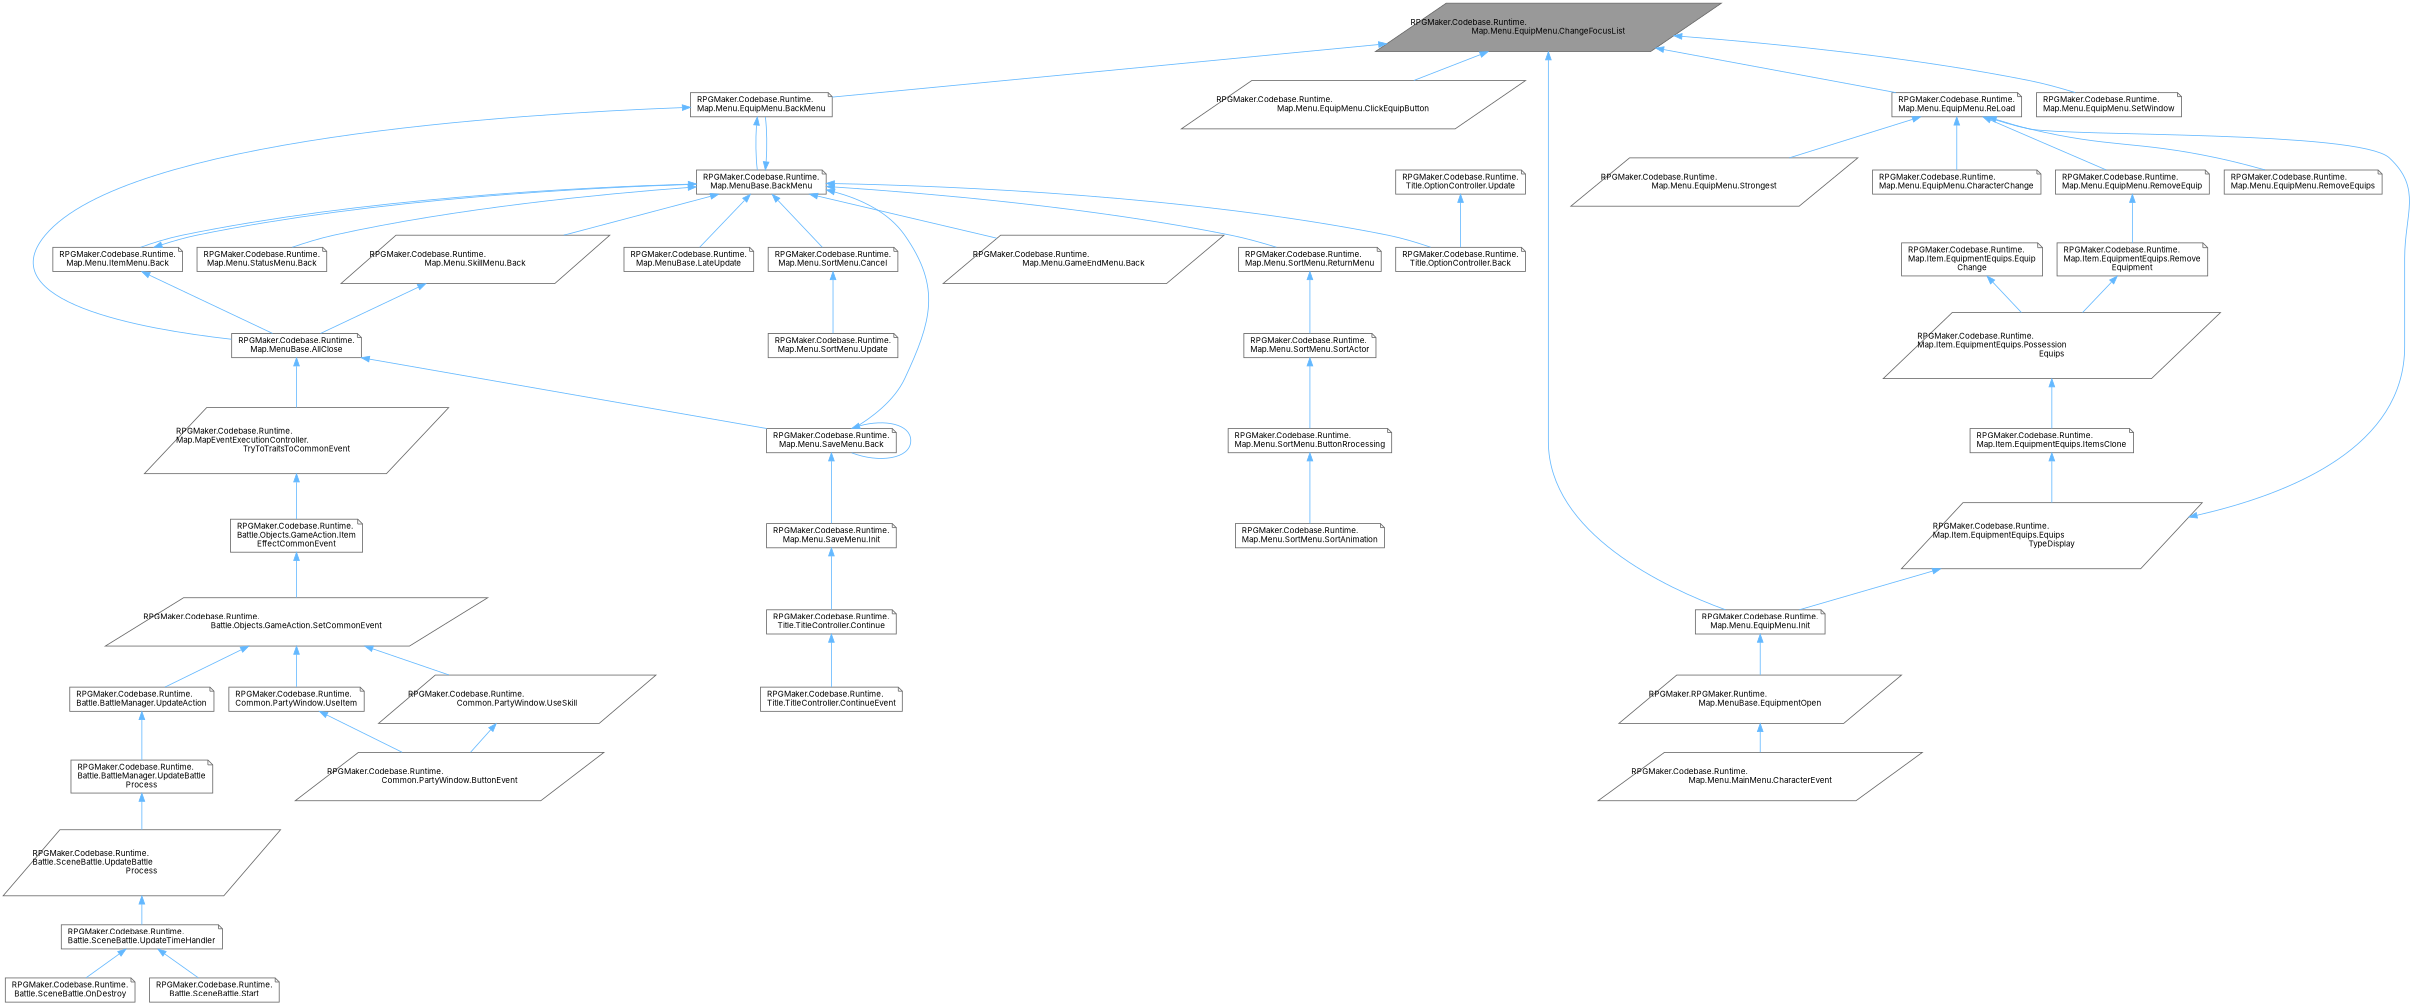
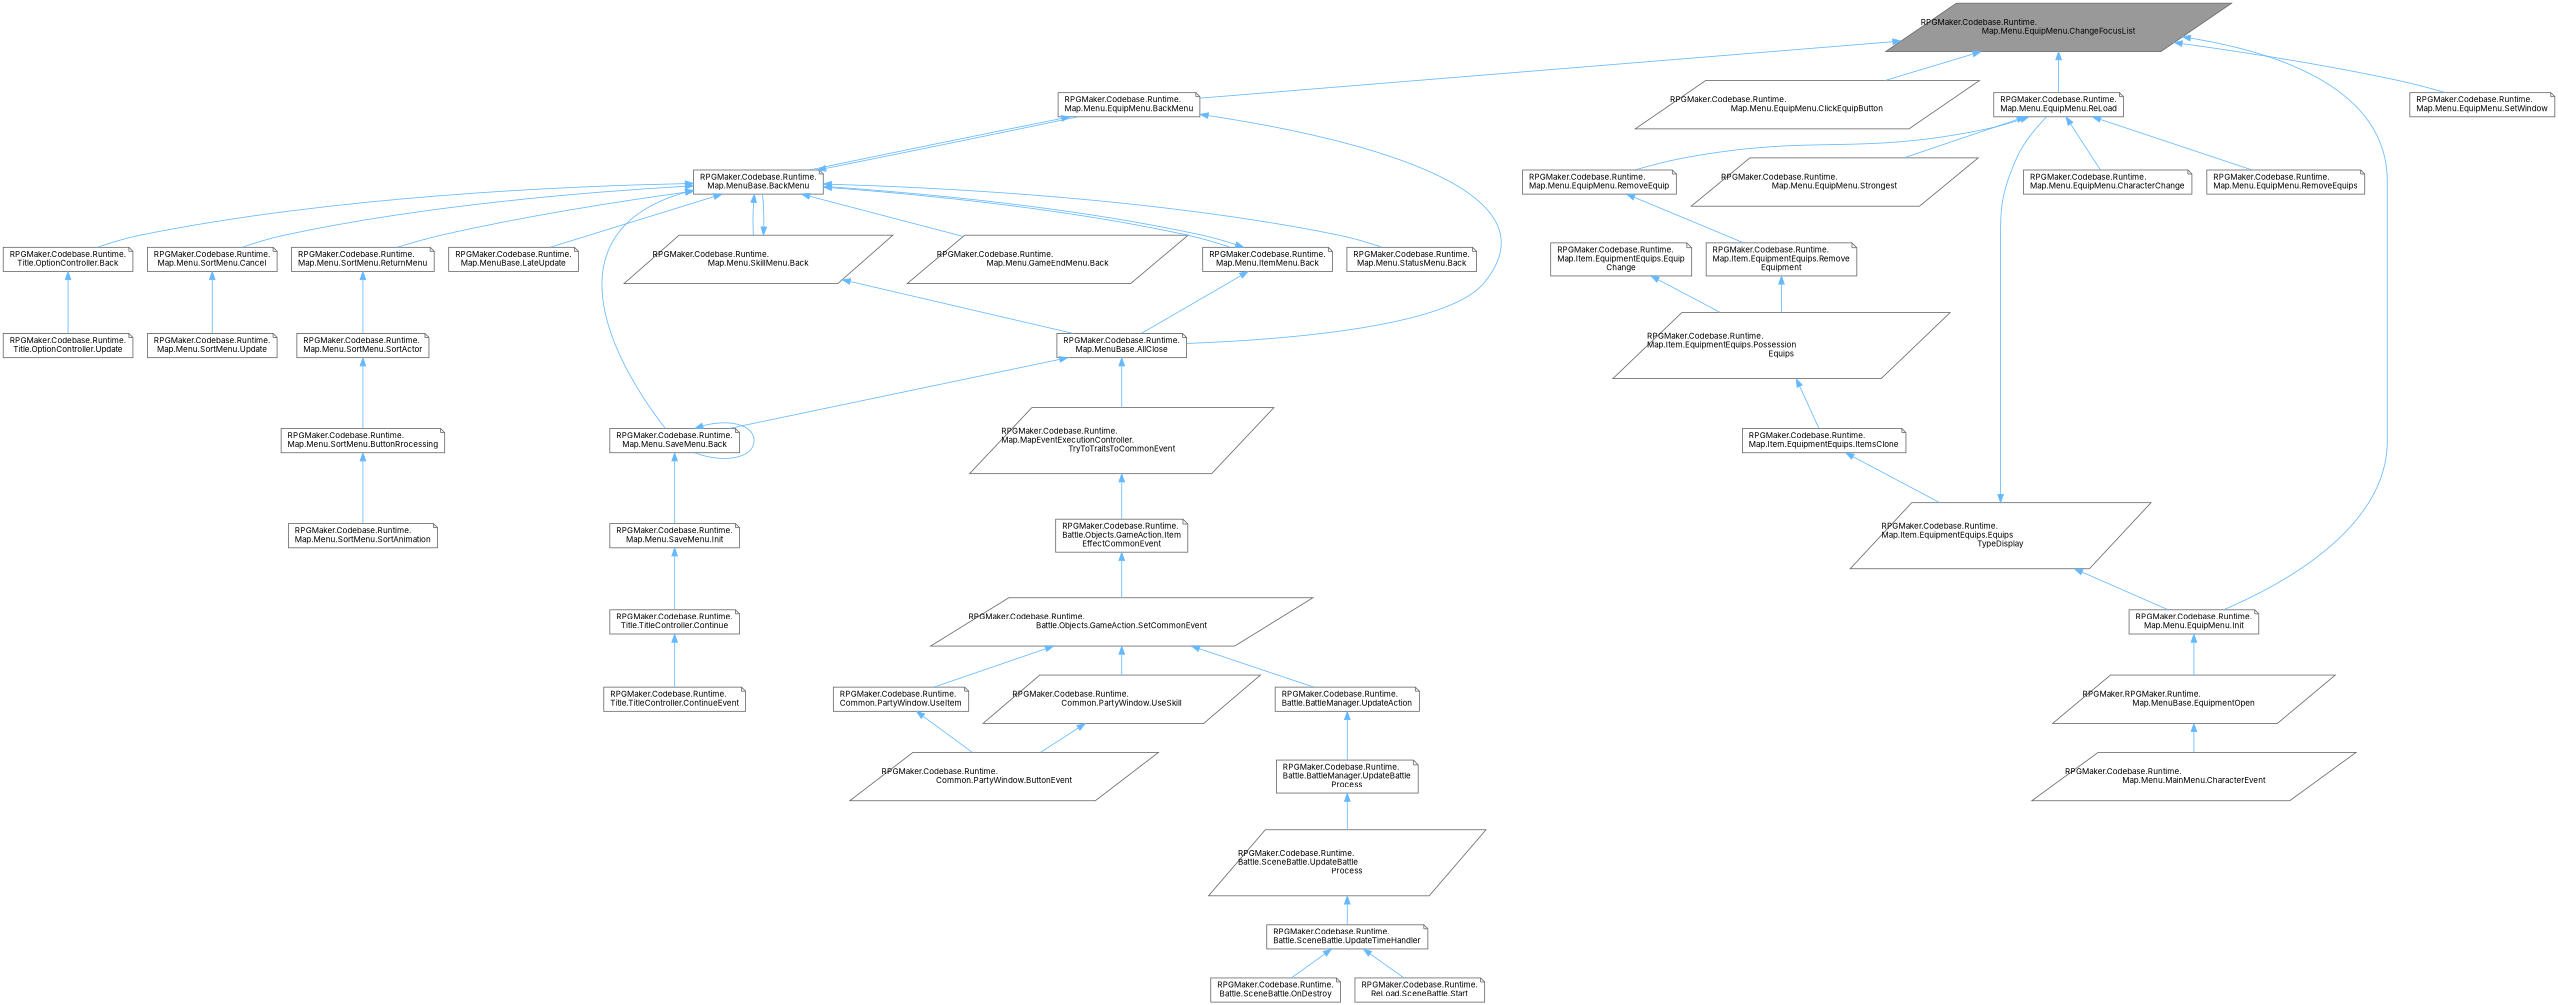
  digraph {
    fontname=Inter
    rankdir=TB
    node [color=grey40 fillcolor=white fontname=Inter fontsize=10 shape=note style=filled]
    edge [color=steelblue1 dir=back fontname=Inter fontsize=10 labelfontname=Helvetica labelfontsize=10 style=solid]
    n1 [color=gray40 fillcolor=grey60 fontcolor=black height=0.2 label="RPGMaker.Codebase.Runtime.\lMap.Menu.EquipMenu.ChangeFocusList" shape=parallelogram width=0.4]
    n2 [height=0.2 label="RPGMaker.Codebase.Runtime.\lMap.Menu.EquipMenu.BackMenu" width=0.4]
    n3 [height=0.2 label="RPGMaker.Codebase.Runtime.\lMap.Menu.EquipMenu.ClickEquipButton" shape=parallelogram width=0.4]
    n4 [height=0.2 label="RPGMaker.Codebase.Runtime.\lMap.Menu.EquipMenu.Init" width=0.4]
    n5 [height=0.2 label="RPGMaker.Codebase.Runtime.\lMap.Menu.EquipMenu.ReLoad" width=0.4]
    n6 [height=0.2 label="RPGMaker.Codebase.Runtime.\lMap.Menu.EquipMenu.SetWindow" width=0.4]
    n7 [height=0.2 label="RPGMaker.Codebase.Runtime.\lMap.MenuBase.AllClose" width=0.4]
    n8 [height=0.2 label="RPGMaker.Codebase.Runtime.\lMap.MenuBase.BackMenu" width=0.4]
    n9 [height=0.2 label="RPGMaker.RPGMaker.Runtime.\lMap.MenuBase.EquipmentOpen" shape=parallelogram width=0.4]
    n10 [height=0.2 label="RPGMaker.Codebase.Runtime.\lMap.Menu.EquipMenu.CharacterChange" width=0.4]
    n11 [height=0.2 label="RPGMaker.Codebase.Runtime.\lMap.Menu.EquipMenu.RemoveEquip" width=0.4]
    n12 [height=0.2 label="RPGMaker.Codebase.Runtime.\lMap.Menu.EquipMenu.RemoveEquips" width=0.4]
    n13 [height=0.2 label="RPGMaker.Codebase.Runtime.\lMap.Menu.EquipMenu.Strongest" shape=parallelogram width=0.4]
    n14 [height=0.2 label="RPGMaker.Codebase.Runtime.\lMap.Menu.SaveMenu.Back" width=0.4]
    n15 [height=0.2 label="RPGMaker.Codebase.Runtime.\lMap.MapEventExecutionController.\lTryToTraitsToCommonEvent" shape=parallelogram width=0.4]
    n16 [height=0.2 label="RPGMaker.Codebase.Runtime.\lMap.Menu.GameEndMenu.Back" shape=parallelogram width=0.4]
    n17 [height=0.2 label="RPGMaker.Codebase.Runtime.\lMap.Menu.ItemMenu.Back" width=0.4]
    n18 [height=0.2 label="RPGMaker.Codebase.Runtime.\lMap.Menu.SkillMenu.Back" shape=parallelogram width=0.4]
    n19 [height=0.2 label="RPGMaker.Codebase.Runtime.\lMap.Menu.StatusMenu.Back" width=0.4]
    n20 [height=0.2 label="RPGMaker.Codebase.Runtime.\lTitle.OptionController.Back" width=0.4]
    n21 [height=0.2 label="RPGMaker.Codebase.Runtime.\lMap.Menu.SortMenu.Cancel" width=0.4]
    n22 [height=0.2 label="RPGMaker.Codebase.Runtime.\lMap.MenuBase.LateUpdate" width=0.4]
    n23 [height=0.2 label="RPGMaker.Codebase.Runtime.\lMap.Menu.SortMenu.ReturnMenu" width=0.4]
    n24 [height=0.2 label="RPGMaker.Codebase.Runtime.\lMap.Menu.SaveMenu.Init" width=0.4]
    n25 [height=0.2 label="RPGMaker.Codebase.Runtime.\lBattle.Objects.GameAction.Item\lEffectCommonEvent" width=0.4]
    n26 [height=0.2 label="RPGMaker.Codebase.Runtime.\lTitle.TitleController.Continue" width=0.4]
    n27 [height=0.2 label="RPGMaker.Codebase.Runtime.\lTitle.TitleController.ContinueEvent" width=0.4]
    n28 [height=0.2 label="RPGMaker.Codebase.Runtime.\lTitle.OptionController.Update" width=0.4]
    n29 [height=0.2 label="RPGMaker.Codebase.Runtime.\lMap.Menu.SortMenu.Update" width=0.4]
    n30 [height=0.2 label="RPGMaker.Codebase.Runtime.\lMap.Menu.SortMenu.SortActor" width=0.4]
    n31 [height=0.2 label="RPGMaker.Codebase.Runtime.\lMap.Menu.SortMenu.ButtonRrocessing" width=0.4]
    n32 [height=0.2 label="RPGMaker.Codebase.Runtime.\lMap.Menu.SortMenu.SortAnimation" width=0.4]
    n33 [height=0.2 label="RPGMaker.Codebase.Runtime.\lBattle.Objects.GameAction.SetCommonEvent" shape=parallelogram width=0.4]
    n34 [height=0.2 label="RPGMaker.Codebase.Runtime.\lBattle.BattleManager.UpdateAction" width=0.4]
    n35 [height=0.2 label="RPGMaker.Codebase.Runtime.\lCommon.PartyWindow.UseItem" width=0.4]
    n36 [height=0.2 label="RPGMaker.Codebase.Runtime.\lCommon.PartyWindow.UseSkill" shape=parallelogram width=0.4]
    n37 [height=0.2 label="RPGMaker.Codebase.Runtime.\lBattle.BattleManager.UpdateBattle\lProcess" width=0.4]
    n38 [height=0.2 label="RPGMaker.Codebase.Runtime.\lCommon.PartyWindow.ButtonEvent" shape=parallelogram width=0.4]
    n39 [height=0.2 label="RPGMaker.Codebase.Runtime.\lBattle.SceneBattle.UpdateBattle\lProcess" shape=parallelogram width=0.4]
    n40 [height=0.2 label="RPGMaker.Codebase.Runtime.\lBattle.SceneBattle.UpdateTimeHandler" width=0.4]
    n41 [height=0.2 label="RPGMaker.Codebase.Runtime.\lBattle.SceneBattle.OnDestroy" width=0.4]
-   n42 [height=0.2 label="RPGMaker.Codebase.Runtime.\lBattle.SceneBattle.Start" width=0.4]
+   n42 [height=0.2 label="RPGMaker.Codebase.Runtime.\lReLoad.SceneBattle.Start" width=0.4]
    n43 [height=0.2 label="RPGMaker.Codebase.Runtime.\lMap.Menu.MainMenu.CharacterEvent" shape=parallelogram width=0.4]
    n44 [height=0.2 label="RPGMaker.Codebase.Runtime.\lMap.Item.EquipmentEquips.Remove\lEquipment" width=0.4]
    n45 [height=0.2 label="RPGMaker.Codebase.Runtime.\lMap.Item.EquipmentEquips.Equip\lChange" width=0.4]
    n46 [height=0.2 label="RPGMaker.Codebase.Runtime.\lMap.Item.EquipmentEquips.Possession\lEquips" shape=parallelogram width=0.4]
    n47 [height=0.2 label="RPGMaker.Codebase.Runtime.\lMap.Item.EquipmentEquips.ItemsClone" width=0.4]
    n48 [height=0.2 label="RPGMaker.Codebase.Runtime.\lMap.Item.EquipmentEquips.Equips\lTypeDisplay" shape=parallelogram width=0.4]
    n1 -> n2
    n1 -> n3
    n1 -> n4
    n1 -> n5
    n1 -> n6
    n2 -> n7
    n2 -> n8
    n4 -> n9
    n5 -> n10
    n5 -> n11
    n5 -> n12
    n5 -> n13
    n7 -> n14
    n7 -> n15
    n8 -> n2
    n8 -> n14
    n8 -> n16
    n8 -> n17
    n8 -> n18
    n8 -> n19
    n8 -> n20
    n8 -> n21
    n8 -> n22
    n8 -> n23
    n9 -> n43
    n11 -> n44
    n14 -> n14
    n14 -> n24
    n15 -> n25
    n17 -> n7
    n17 -> n8
    n18 -> n7
-   n28 -> n20
+   n18 -> n8
+   n20 -> n28
    n21 -> n29
    n23 -> n30
    n24 -> n26
    n25 -> n33
    n26 -> n27
    n30 -> n31
    n31 -> n32
    n33 -> n34
    n33 -> n35
    n33 -> n36
    n34 -> n37
    n35 -> n38
    n36 -> n38
    n37 -> n39
    n39 -> n40
    n40 -> n41
    n40 -> n42
    n44 -> n46
    n45 -> n46
    n46 -> n47
    n47 -> n48
    n48 -> n4
    n48 -> n5
  }
